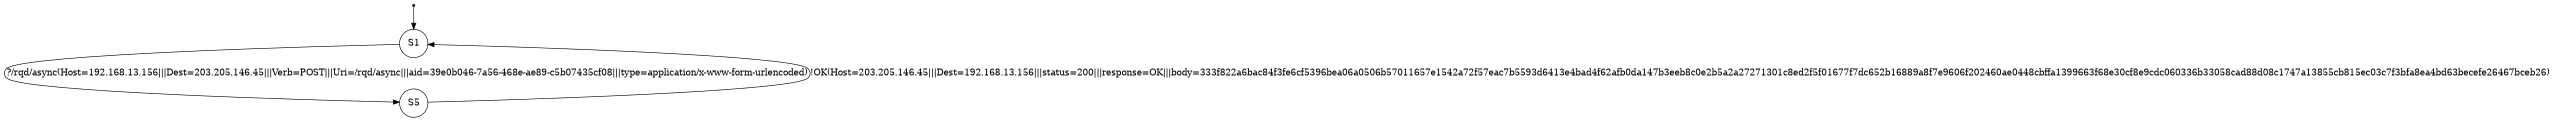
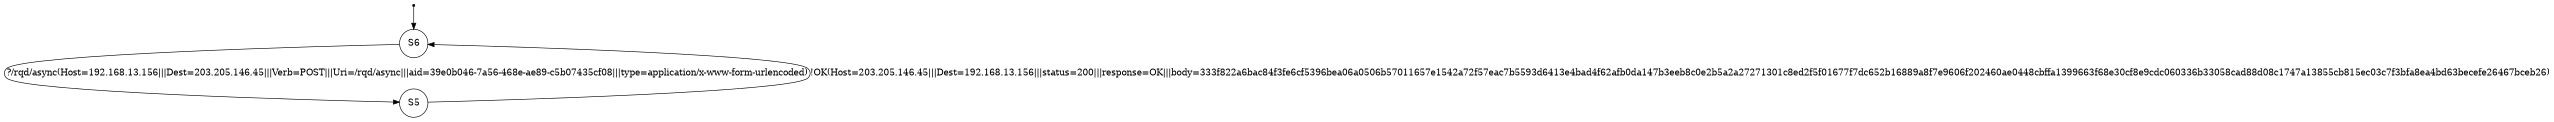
  digraph {
    node [shape=circle]
    S00 [shape=point]
-   n2 [label=S1]
+   n2 [label=S6]
    n3 [label=S5]
    S00 -> n2
    n2 -> n3 [label="?/rqd/async(Host=192.168.13.156|||Dest=203.205.146.45|||Verb=POST|||Uri=/rqd/async|||aid=39e0b046-7a56-468e-ae89-c5b07435cf08|||type=application/x-www-form-urlencoded)"]
    n3 -> n2 [label="!OK(Host=203.205.146.45|||Dest=192.168.13.156|||status=200|||response=OK|||body=333f822a6bac84f3fe6cf5396bea06a0506b57011657e1542a72f57eac7b5593d6413e4bad4f62afb0da147b3eeb8c0e2b5a2a27271301c8ed2f5f01677f7dc652b16889a8f7e9606f202460ae0448cbffa1399663f68e30cf8e9cdc060336b33058cad88d08c1747a13855cb815ec03c7f3bfa8ea4bd63becefe26467bceb26)"]
  }
